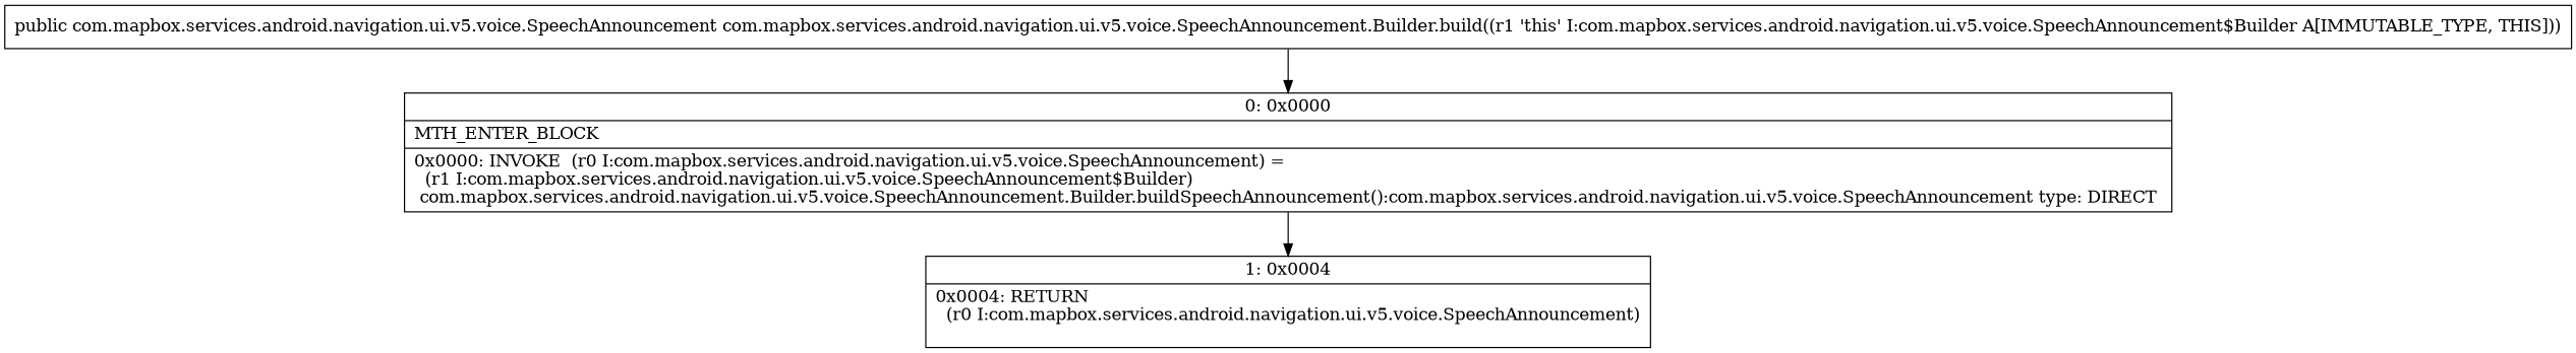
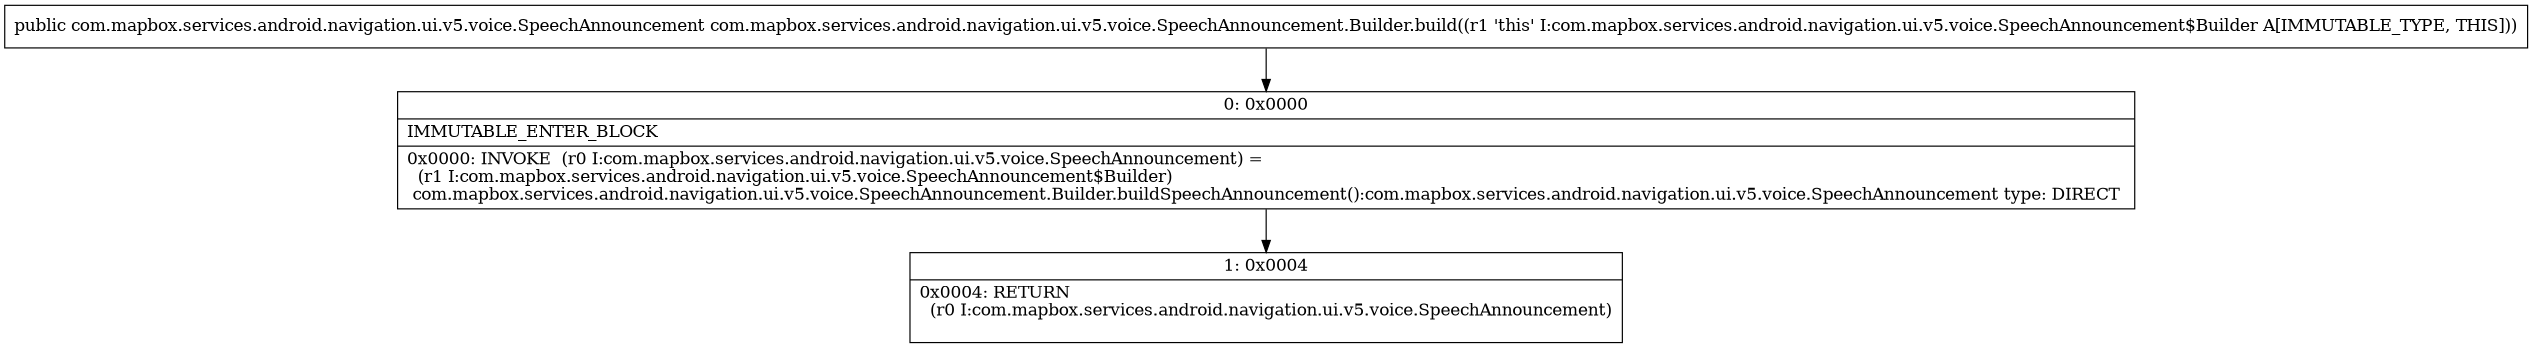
  digraph {
    node [shape=record]
-   n1 [label="{0\:\ 0x0000|MTH_ENTER_BLOCK\l|0x0000: INVOKE  (r0 I:com.mapbox.services.android.navigation.ui.v5.voice.SpeechAnnouncement) = \l  (r1 I:com.mapbox.services.android.navigation.ui.v5.voice.SpeechAnnouncement$Builder)\l com.mapbox.services.android.navigation.ui.v5.voice.SpeechAnnouncement.Builder.buildSpeechAnnouncement():com.mapbox.services.android.navigation.ui.v5.voice.SpeechAnnouncement type: DIRECT \l}"]
+   n1 [label="{0\:\ 0x0000|IMMUTABLE_ENTER_BLOCK\l|0x0000: INVOKE  (r0 I:com.mapbox.services.android.navigation.ui.v5.voice.SpeechAnnouncement) = \l  (r1 I:com.mapbox.services.android.navigation.ui.v5.voice.SpeechAnnouncement$Builder)\l com.mapbox.services.android.navigation.ui.v5.voice.SpeechAnnouncement.Builder.buildSpeechAnnouncement():com.mapbox.services.android.navigation.ui.v5.voice.SpeechAnnouncement type: DIRECT \l}"]
    n2 [label="{1\:\ 0x0004|0x0004: RETURN  \l  (r0 I:com.mapbox.services.android.navigation.ui.v5.voice.SpeechAnnouncement)\l \l}"]
    n3 [label="{public com.mapbox.services.android.navigation.ui.v5.voice.SpeechAnnouncement com.mapbox.services.android.navigation.ui.v5.voice.SpeechAnnouncement.Builder.build((r1 'this' I:com.mapbox.services.android.navigation.ui.v5.voice.SpeechAnnouncement$Builder A[IMMUTABLE_TYPE, THIS])) }"]
    n1 -> n2
    n3 -> n1
  }
